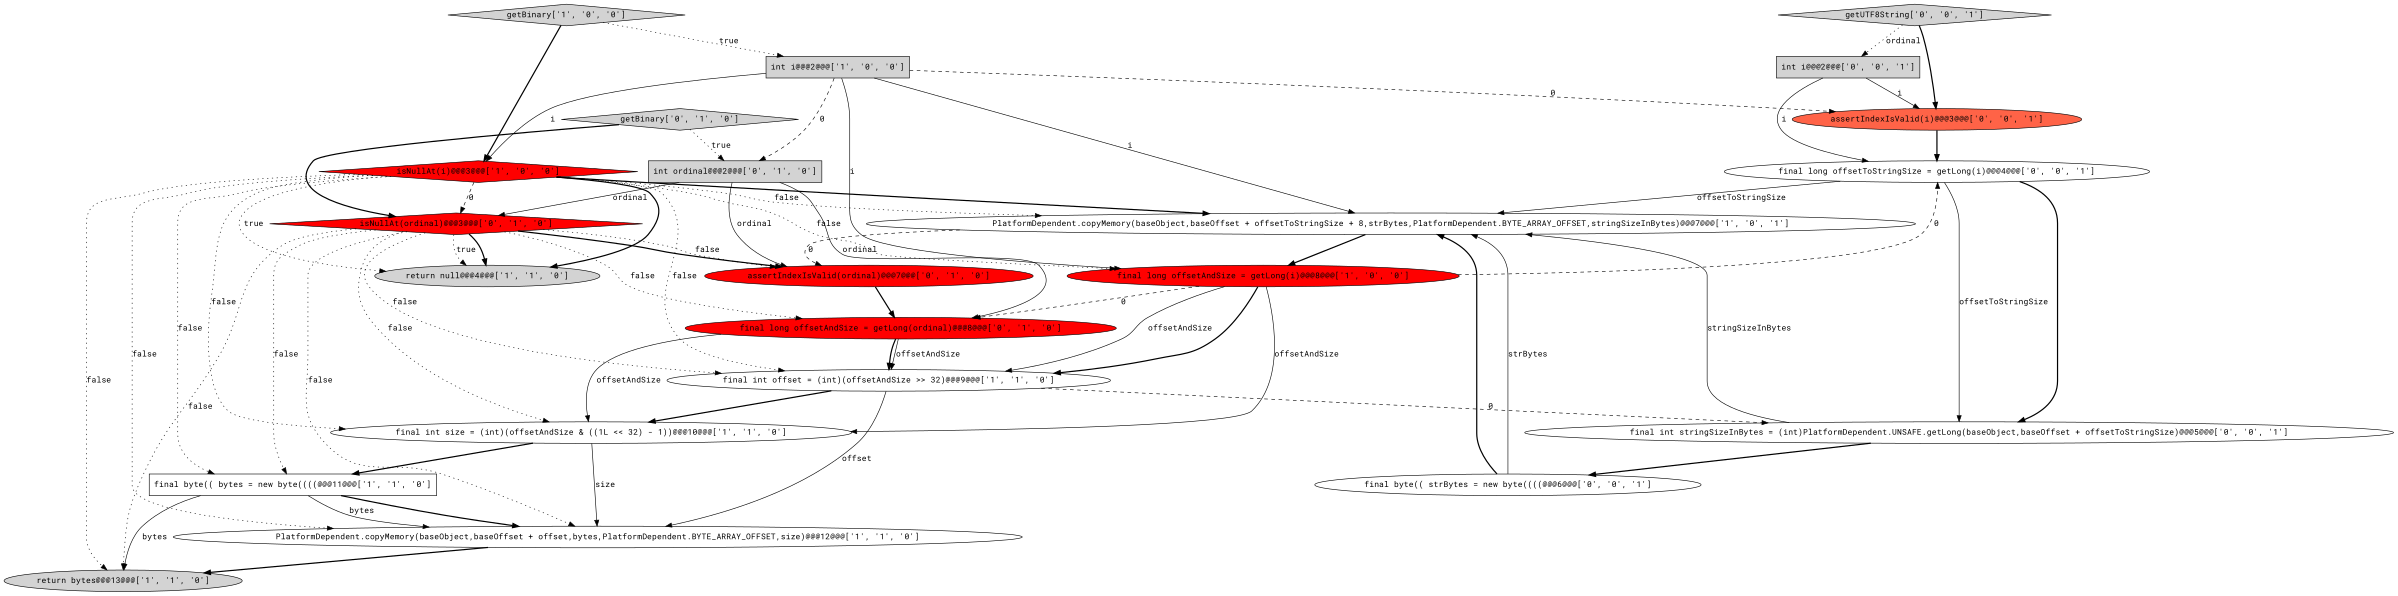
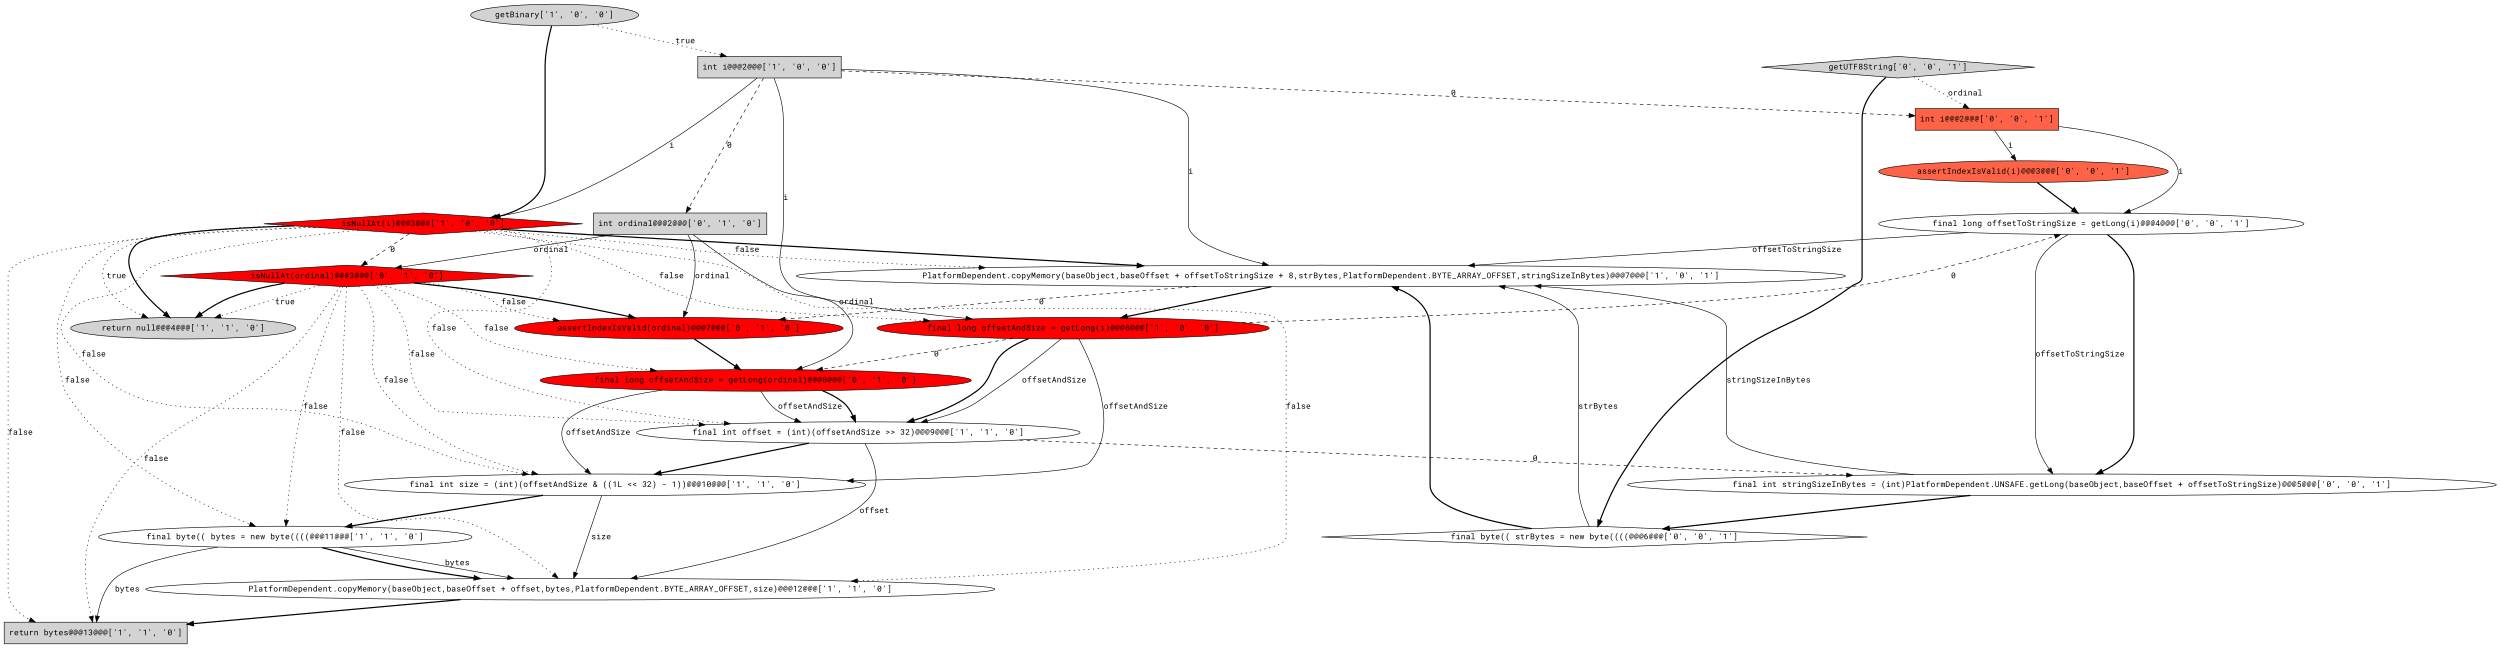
  digraph {
    fontname="Roboto Mono"
    node [fillcolor=white fontname="Roboto Mono" shape=ellipse style=filled]
    edge [fontname="Roboto Mono" style=solid]
-   n1 [fillcolor=lightgray label="int i@@@2@@@['0', '0', '1']" shape=box]
+   n1 [fillcolor=tomato label="int i@@@2@@@['0', '0', '1']" shape=box]
    n2 [fillcolor=tomato label="assertIndexIsValid(i)@@@3@@@['0', '0', '1']"]
    n3 [label="final long offsetToStringSize = getLong(i)@@@4@@@['0', '0', '1']"]
    n4 [label="PlatformDependent.copyMemory(baseObject,baseOffset + offsetToStringSize + 8,strBytes,PlatformDependent.BYTE_ARRAY_OFFSET,stringSizeInBytes)@@@7@@@['1', '0', '1']"]
    n5 [label="final int stringSizeInBytes = (int)PlatformDependent.UNSAFE.getLong(baseObject,baseOffset + offsetToStringSize)@@@5@@@['0', '0', '1']"]
    n6 [fillcolor=lightgray label="int ordinal@@@2@@@['0', '1', '0']" shape=box]
    n7 [fillcolor=red label="final long offsetAndSize = getLong(ordinal)@@@8@@@['0', '1', '0']"]
    n8 [fillcolor=red label="isNullAt(ordinal)@@@3@@@['0', '1', '0']" shape=diamond]
    n9 [fillcolor=red label="assertIndexIsValid(ordinal)@@@7@@@['0', '1', '0']"]
    n10 [label="final int size = (int)(offsetAndSize & ((1L << 32) - 1))@@@10@@@['1', '1', '0']"]
    n11 [label="final int offset = (int)(offsetAndSize >> 32)@@@9@@@['1', '1', '0']"]
    n12 [label="PlatformDependent.copyMemory(baseObject,baseOffset + offset,bytes,PlatformDependent.BYTE_ARRAY_OFFSET,size)@@@12@@@['1', '1', '0']"]
-   n13 [label="final byte(( bytes = new byte((((@@@11@@@['1', '1', '0']" shape=box]
-   n14 [fillcolor=lightgray label="return bytes@@@13@@@['1', '1', '0']"]
+   n13 [label="final byte(( bytes = new byte((((@@@11@@@['1', '1', '0']"]
+   n14 [fillcolor=lightgray label="return bytes@@@13@@@['1', '1', '0']" shape=box]
    n15 [fillcolor=lightgray label="return null@@@4@@@['1', '1', '0']"]
    n16 [fillcolor=red label="final long offsetAndSize = getLong(i)@@@8@@@['1', '0', '0']"]
-   n17 [fillcolor=lightgray label="getBinary['0', '1', '0']" shape=diamond]
-   n18 [label="final byte(( strBytes = new byte((((@@@6@@@['0', '0', '1']"]
+   n18 [label="final byte(( strBytes = new byte((((@@@6@@@['0', '0', '1']" shape=diamond]
    n19 [fillcolor=lightgray label="getUTF8String['0', '0', '1']" shape=diamond]
-   n20 [fillcolor=lightgray label="getBinary['1', '0', '0']" shape=diamond]
+   n20 [fillcolor=lightgray label="getBinary['1', '0', '0']"]
    n21 [fillcolor=lightgray label="int i@@@2@@@['1', '0', '0']" shape=box]
    n22 [fillcolor=red label="isNullAt(i)@@@3@@@['1', '0', '0']" shape=diamond]
    n1 -> n2 [label=i]
    n1 -> n3 [label=i]
    n2 -> n3 [style=bold]
    n3 -> n4 [label=offsetToStringSize]
    n3 -> n5 [label=offsetToStringSize]
    n3 -> n5 [style=bold]
    n4 -> n9 [label=0 style=dashed]
    n4 -> n16 [style=bold]
    n5 -> n4 [label=stringSizeInBytes]
    n5 -> n18 [style=bold]
    n6 -> n7 [label=ordinal]
    n6 -> n8 [label=ordinal]
    n6 -> n9 [label=ordinal]
    n7 -> n10 [label=offsetAndSize]
    n7 -> n11 [label=offsetAndSize]
    n7 -> n11 [style=bold]
    n8 -> n7 [label=false style=dotted]
    n8 -> n9 [style=bold]
    n8 -> n9 [label=false style=dotted]
    n8 -> n10 [label=false style=dotted]
    n8 -> n11 [label=false style=dotted]
    n8 -> n12 [label=false style=dotted]
    n8 -> n13 [label=false style=dotted]
    n8 -> n14 [label=false style=dotted]
    n8 -> n15 [style=bold]
    n8 -> n15 [label=true style=dotted]
    n9 -> n7 [style=bold]
    n10 -> n12 [label=size]
    n10 -> n13 [style=bold]
    n11 -> n5 [label=0 style=dashed]
    n11 -> n10 [style=bold]
    n11 -> n12 [label=offset]
    n12 -> n14 [style=bold]
    n13 -> n12 [label=bytes]
    n13 -> n12 [style=bold]
    n13 -> n14 [label=bytes]
    n16 -> n3 [label=0 style=dashed]
    n16 -> n7 [label=0 style=dashed]
    n16 -> n10 [label=offsetAndSize]
    n16 -> n11 [style=bold]
    n16 -> n11 [label=offsetAndSize]
-   n17 -> n6 [label=true style=dotted]
-   n17 -> n8 [style=bold]
    n18 -> n4 [style=bold]
    n18 -> n4 [label=strBytes]
    n19 -> n1 [label=ordinal style=dotted]
-   n19 -> n2 [style=bold]
+   n19 -> n18 [style=bold]
    n20 -> n21 [label=true style=dotted]
    n20 -> n22 [style=bold]
-   n21 -> n2 [label=0 style=dashed]
+   n21 -> n1 [label=0 style=dashed]
    n21 -> n4 [label=i]
    n21 -> n6 [label=0 style=dashed]
    n21 -> n16 [label=i]
    n21 -> n22 [label=i]
    n22 -> n4 [label=false style=dotted]
    n22 -> n4 [style=bold]
    n22 -> n8 [label=0 style=dashed]
    n22 -> n10 [label=false style=dotted]
    n22 -> n11 [label=false style=dotted]
    n22 -> n12 [label=false style=dotted]
    n22 -> n13 [label=false style=dotted]
    n22 -> n14 [label=false style=dotted]
    n22 -> n15 [style=bold]
    n22 -> n15 [label=true style=dotted]
    n22 -> n16 [label=false style=dotted]
  }
